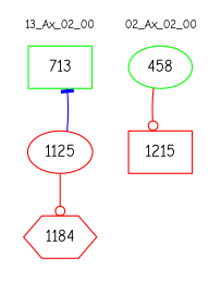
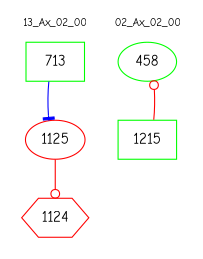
  digraph {
    fontname="Comic Neue"
    node [color=red fontname="Comic Neue" shape=box]
    edge [arrowhead=odot color=red fontname="Comic Neue"]
    n1 [color=green label=713]
    n2 [label=1125 shape=ellipse]
-   n3 [label=1184 shape=hexagon]
+   n3 [label=1124 shape=hexagon]
    n4 [color=green label=458 shape=ellipse]
-   n5 [label=1215]
+   n5 [color=green label=1215]
    subgraph cluster_1 {
      color=white
      fontsize=10
      label="13_Ax_02_00"
      n1
      n2
      n3
    }
    subgraph cluster_2 {
      color=white
      fontsize=10
      label="02_Ax_02_00"
      n4
      n5
    }
-   n2 -> n1 [arrowhead=tee color=blue]
+   n1 -> n2 [arrowhead=tee color=blue]
    n2 -> n3
-   n4 -> n5
+   n5 -> n4
  }
